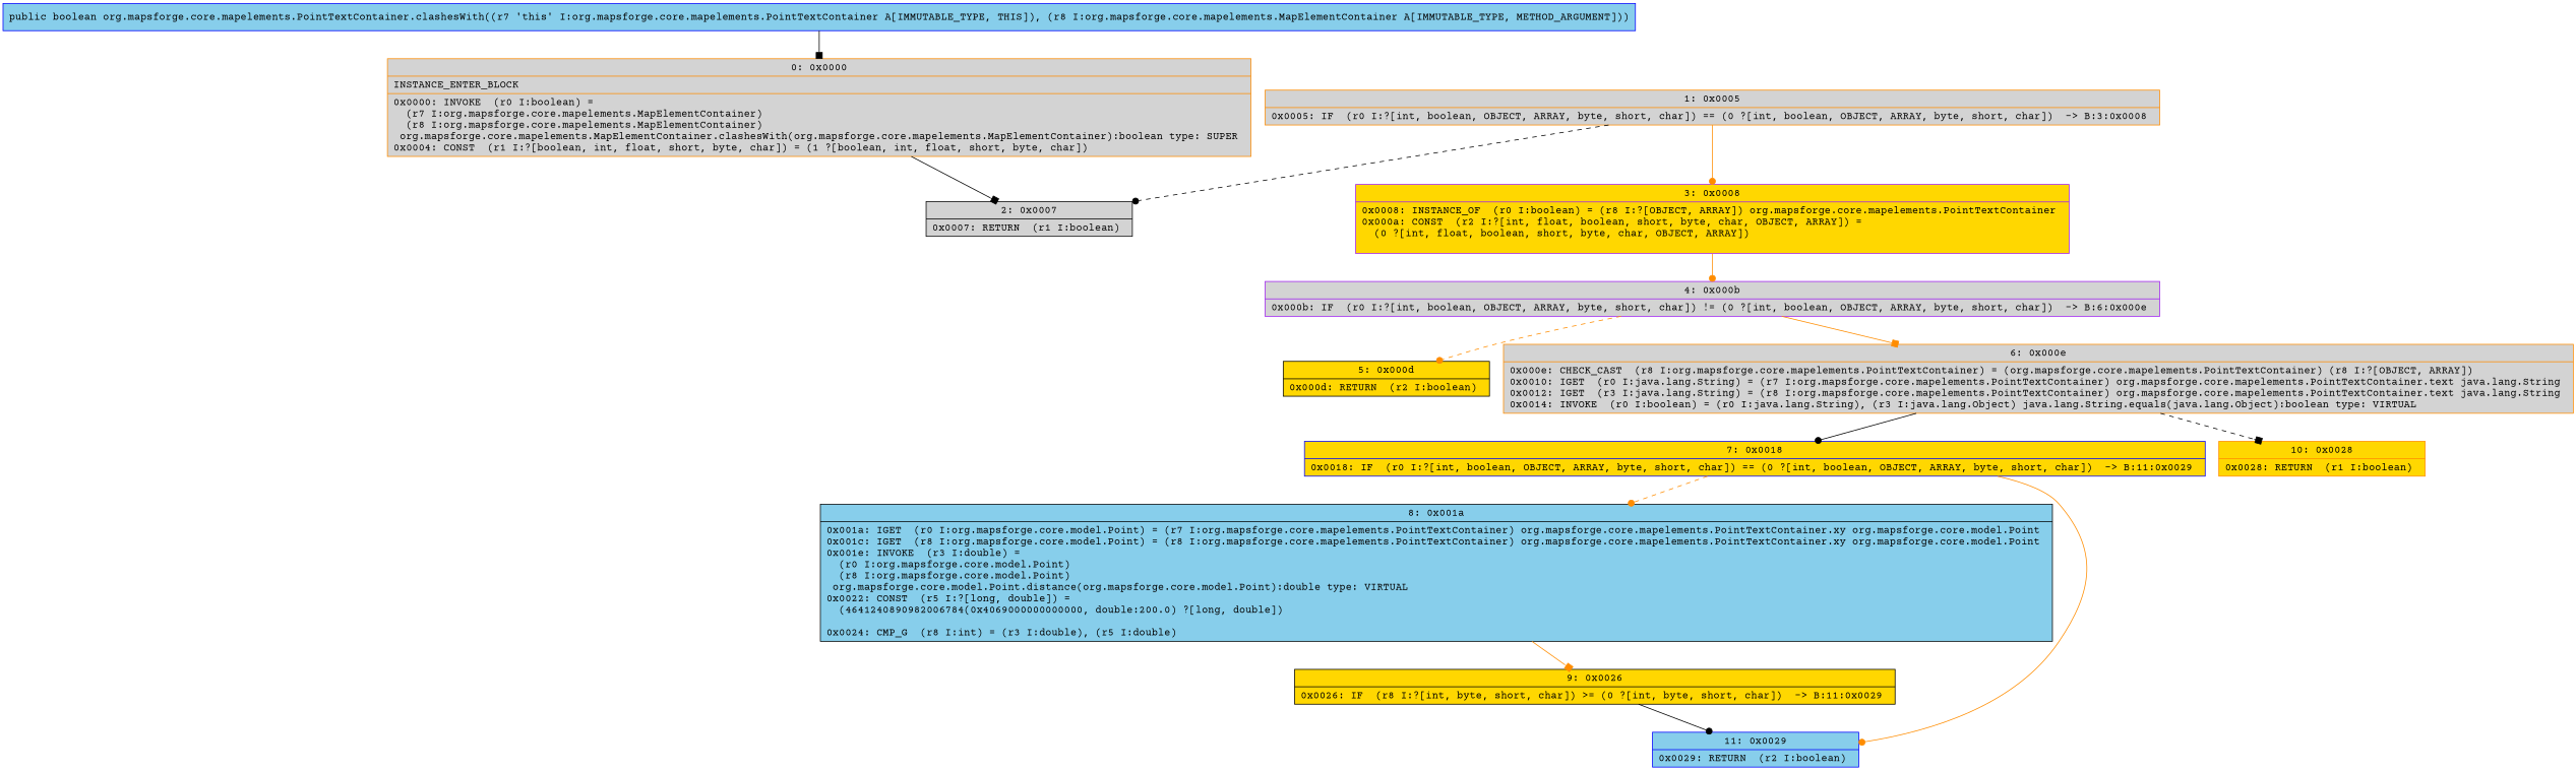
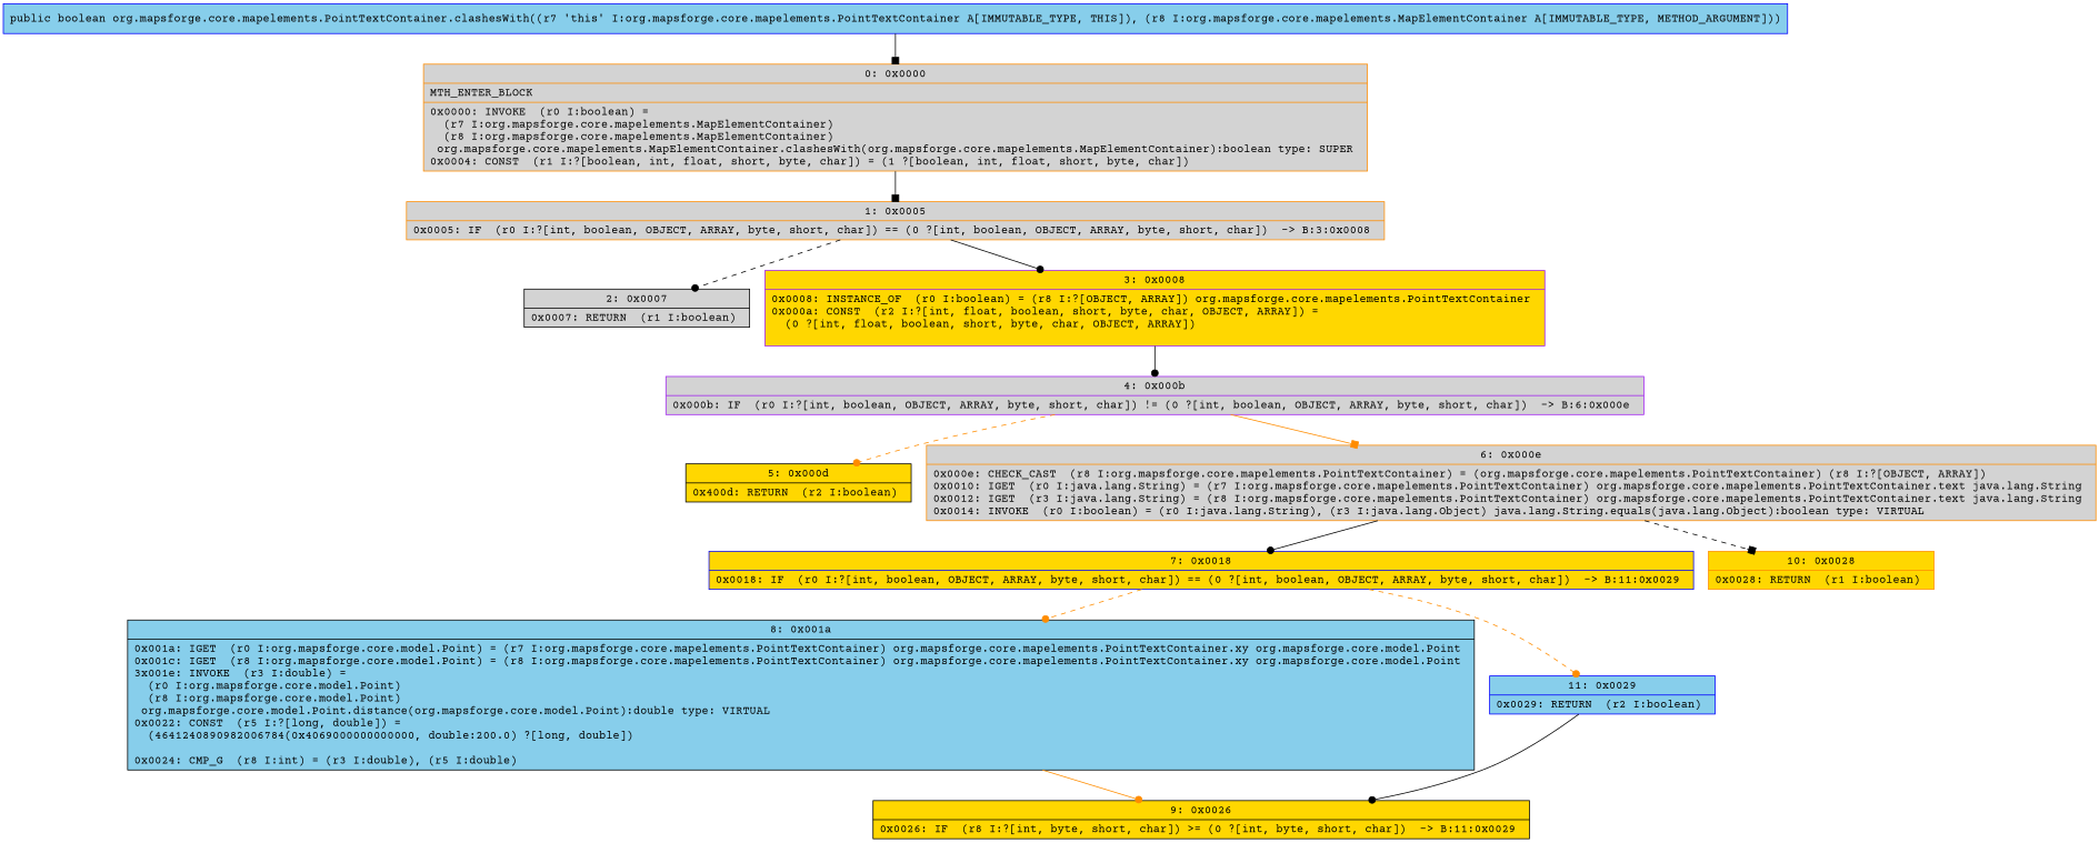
  digraph {
    fontname="Courier Prime"
    node [color=darkorange fillcolor=lightgrey fontname="Courier Prime" shape=record style=filled]
    edge [arrowhead=dot color=black fontname="Courier Prime"]
-   n1 [label="{0\:\ 0x0000|INSTANCE_ENTER_BLOCK\l|0x0000: INVOKE  (r0 I:boolean) = \l  (r7 I:org.mapsforge.core.mapelements.MapElementContainer)\l  (r8 I:org.mapsforge.core.mapelements.MapElementContainer)\l org.mapsforge.core.mapelements.MapElementContainer.clashesWith(org.mapsforge.core.mapelements.MapElementContainer):boolean type: SUPER \l0x0004: CONST  (r1 I:?[boolean, int, float, short, byte, char]) = (1 ?[boolean, int, float, short, byte, char]) \l}"]
+   n1 [label="{0\:\ 0x0000|MTH_ENTER_BLOCK\l|0x0000: INVOKE  (r0 I:boolean) = \l  (r7 I:org.mapsforge.core.mapelements.MapElementContainer)\l  (r8 I:org.mapsforge.core.mapelements.MapElementContainer)\l org.mapsforge.core.mapelements.MapElementContainer.clashesWith(org.mapsforge.core.mapelements.MapElementContainer):boolean type: SUPER \l0x0004: CONST  (r1 I:?[boolean, int, float, short, byte, char]) = (1 ?[boolean, int, float, short, byte, char]) \l}"]
    n2 [label="{1\:\ 0x0005|0x0005: IF  (r0 I:?[int, boolean, OBJECT, ARRAY, byte, short, char]) == (0 ?[int, boolean, OBJECT, ARRAY, byte, short, char])  \-\> B:3:0x0008 \l}"]
    n3 [color=black label="{2\:\ 0x0007|0x0007: RETURN  (r1 I:boolean) \l}"]
    n4 [color=purple fillcolor=gold label="{3\:\ 0x0008|0x0008: INSTANCE_OF  (r0 I:boolean) = (r8 I:?[OBJECT, ARRAY]) org.mapsforge.core.mapelements.PointTextContainer \l0x000a: CONST  (r2 I:?[int, float, boolean, short, byte, char, OBJECT, ARRAY]) = \l  (0 ?[int, float, boolean, short, byte, char, OBJECT, ARRAY])\l \l}"]
    n5 [color=purple label="{4\:\ 0x000b|0x000b: IF  (r0 I:?[int, boolean, OBJECT, ARRAY, byte, short, char]) != (0 ?[int, boolean, OBJECT, ARRAY, byte, short, char])  \-\> B:6:0x000e \l}"]
-   n6 [color=black fillcolor=gold label="{5\:\ 0x000d|0x000d: RETURN  (r2 I:boolean) \l}"]
+   n6 [color=black fillcolor=gold label="{5\:\ 0x000d|0x400d: RETURN  (r2 I:boolean) \l}"]
    n7 [label="{6\:\ 0x000e|0x000e: CHECK_CAST  (r8 I:org.mapsforge.core.mapelements.PointTextContainer) = (org.mapsforge.core.mapelements.PointTextContainer) (r8 I:?[OBJECT, ARRAY]) \l0x0010: IGET  (r0 I:java.lang.String) = (r7 I:org.mapsforge.core.mapelements.PointTextContainer) org.mapsforge.core.mapelements.PointTextContainer.text java.lang.String \l0x0012: IGET  (r3 I:java.lang.String) = (r8 I:org.mapsforge.core.mapelements.PointTextContainer) org.mapsforge.core.mapelements.PointTextContainer.text java.lang.String \l0x0014: INVOKE  (r0 I:boolean) = (r0 I:java.lang.String), (r3 I:java.lang.Object) java.lang.String.equals(java.lang.Object):boolean type: VIRTUAL \l}"]
    n8 [color=blue fillcolor=gold label="{7\:\ 0x0018|0x0018: IF  (r0 I:?[int, boolean, OBJECT, ARRAY, byte, short, char]) == (0 ?[int, boolean, OBJECT, ARRAY, byte, short, char])  \-\> B:11:0x0029 \l}"]
    n9 [fillcolor=gold label="{10\:\ 0x0028|0x0028: RETURN  (r1 I:boolean) \l}"]
-   n10 [color=black fillcolor=skyblue label="{8\:\ 0x001a|0x001a: IGET  (r0 I:org.mapsforge.core.model.Point) = (r7 I:org.mapsforge.core.mapelements.PointTextContainer) org.mapsforge.core.mapelements.PointTextContainer.xy org.mapsforge.core.model.Point \l0x001c: IGET  (r8 I:org.mapsforge.core.model.Point) = (r8 I:org.mapsforge.core.mapelements.PointTextContainer) org.mapsforge.core.mapelements.PointTextContainer.xy org.mapsforge.core.model.Point \l0x001e: INVOKE  (r3 I:double) = \l  (r0 I:org.mapsforge.core.model.Point)\l  (r8 I:org.mapsforge.core.model.Point)\l org.mapsforge.core.model.Point.distance(org.mapsforge.core.model.Point):double type: VIRTUAL \l0x0022: CONST  (r5 I:?[long, double]) = \l  (4641240890982006784(0x4069000000000000, double:200.0) ?[long, double])\l \l0x0024: CMP_G  (r8 I:int) = (r3 I:double), (r5 I:double) \l}"]
+   n10 [color=black fillcolor=skyblue label="{8\:\ 0x001a|0x001a: IGET  (r0 I:org.mapsforge.core.model.Point) = (r7 I:org.mapsforge.core.mapelements.PointTextContainer) org.mapsforge.core.mapelements.PointTextContainer.xy org.mapsforge.core.model.Point \l0x001c: IGET  (r8 I:org.mapsforge.core.model.Point) = (r8 I:org.mapsforge.core.mapelements.PointTextContainer) org.mapsforge.core.mapelements.PointTextContainer.xy org.mapsforge.core.model.Point \l3x001e: INVOKE  (r3 I:double) = \l  (r0 I:org.mapsforge.core.model.Point)\l  (r8 I:org.mapsforge.core.model.Point)\l org.mapsforge.core.model.Point.distance(org.mapsforge.core.model.Point):double type: VIRTUAL \l0x0022: CONST  (r5 I:?[long, double]) = \l  (4641240890982006784(0x4069000000000000, double:200.0) ?[long, double])\l \l0x0024: CMP_G  (r8 I:int) = (r3 I:double), (r5 I:double) \l}"]
    n11 [color=blue fillcolor=skyblue label="{11\:\ 0x0029|0x0029: RETURN  (r2 I:boolean) \l}"]
    n12 [color=black fillcolor=gold label="{9\:\ 0x0026|0x0026: IF  (r8 I:?[int, byte, short, char]) \>= (0 ?[int, byte, short, char])  \-\> B:11:0x0029 \l}"]
    n13 [color=blue fillcolor=skyblue label="{public boolean org.mapsforge.core.mapelements.PointTextContainer.clashesWith((r7 'this' I:org.mapsforge.core.mapelements.PointTextContainer A[IMMUTABLE_TYPE, THIS]), (r8 I:org.mapsforge.core.mapelements.MapElementContainer A[IMMUTABLE_TYPE, METHOD_ARGUMENT])) }"]
-   n1 -> n3 [arrowhead=box]
+   n1 -> n2 [arrowhead=box]
    n2 -> n3 [style=dashed]
-   n2 -> n4 [color=darkorange]
-   n4 -> n5 [color=darkorange]
+   n2 -> n4
+   n4 -> n5
    n5 -> n6 [color=darkorange style=dashed]
    n5 -> n7 [arrowhead=box color=darkorange]
    n7 -> n8
    n7 -> n9 [arrowhead=box style=dashed]
    n8 -> n10 [color=darkorange style=dashed]
-   n8 -> n11 [color=darkorange]
-   n10 -> n12 [arrowhead=box color=darkorange]
-   n12 -> n11
+   n8 -> n11 [color=darkorange style=dashed]
+   n10 -> n12 [color=darkorange]
+   n11 -> n12
    n13 -> n1 [arrowhead=box]
  }
